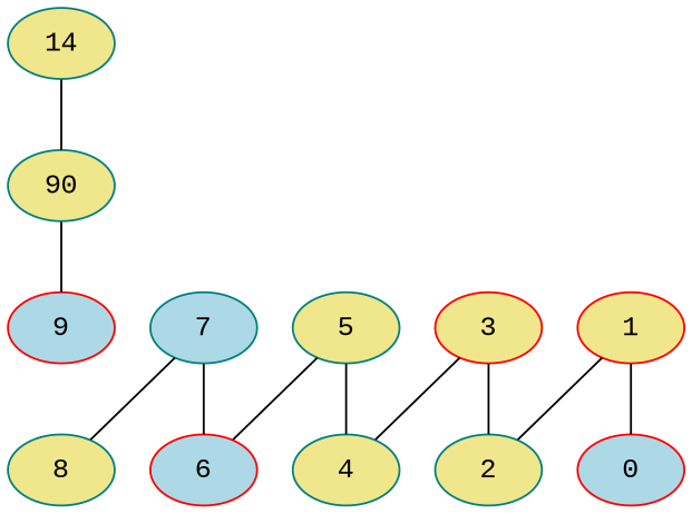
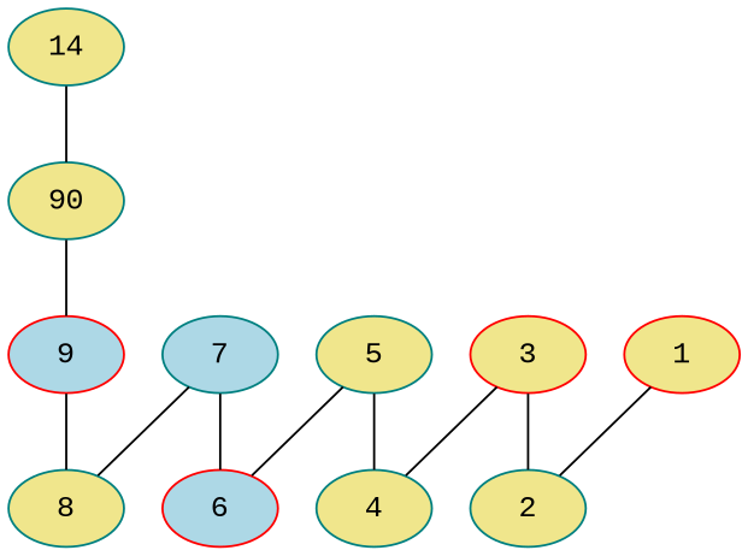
  strict graph {
    fontname="Liberation Mono"
    node [color=teal fillcolor=khaki fontname="Liberation Mono" style=filled]
    edge [fontname="Liberation Mono"]
    n1 [label=14]
    n2 [label=90]
    9 [color=red fillcolor=lightblue]
    8
    1 [color=red]
-   0 [color=red fillcolor=lightblue]
    2
    3 [color=red]
    4
    5
    6 [color=red fillcolor=lightblue]
    7 [fillcolor=lightblue]
    n1 -- n2
    n2 -- 9
-   1 -- 0
+   9 -- 8
    1 -- 2
    3 -- 2
    3 -- 4
    5 -- 4
    5 -- 6
    7 -- 8
    7 -- 6
  }
